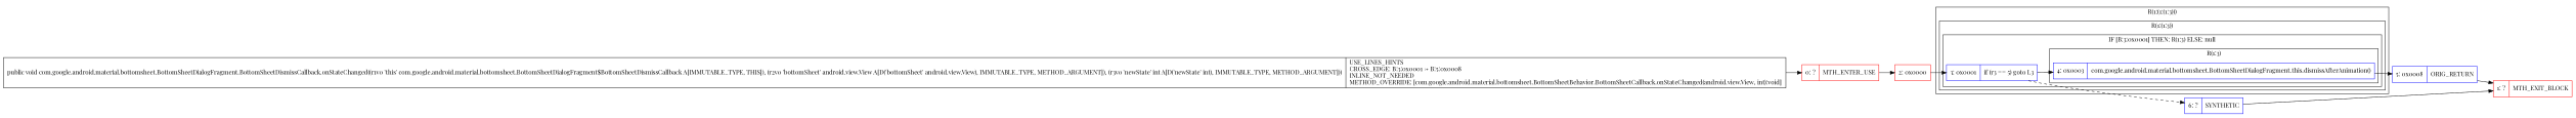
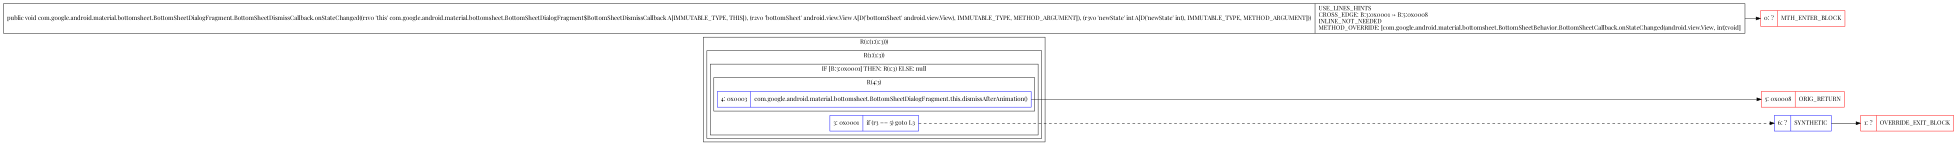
  digraph {
    fontname="Playfair Display"
    rankdir=LR
    node [color=red fontname="Playfair Display" shape=record]
    edge [fontname="Playfair Display"]
    n1 [color=blue label="{4\:\ 0x0003|com.google.android.material.bottomsheet.BottomSheetDialogFragment.this.dismissAfterAnimation()\l}"]
    n2 [color=blue label="{3\:\ 0x0001|if (r3 == 5) goto L3\l}"]
-   n3 [color=blue label="{5\:\ 0x0008|ORIG_RETURN\l}"]
+   n3 [label="{5\:\ 0x0008|ORIG_RETURN\l}"]
    n4 [color=blue label="{6\:\ ?|SYNTHETIC\l}"]
-   n5 [label="{1\:\ ?|MTH_EXIT_BLOCK\l}"]
-   n6 [label="{0\:\ ?|MTH_ENTER_USE\l}"]
-   n7 [label="{2\:\ 0x0000}"]
+   n5 [label="{1\:\ ?|OVERRIDE_EXIT_BLOCK\l}"]
+   n6 [label="{0\:\ ?|MTH_ENTER_BLOCK\l}"]
    n8 [label="{public void com.google.android.material.bottomsheet.BottomSheetDialogFragment.BottomSheetDismissCallback.onStateChanged((r1v0 'this' com.google.android.material.bottomsheet.BottomSheetDialogFragment$BottomSheetDismissCallback A[IMMUTABLE_TYPE, THIS]), (r2v0 'bottomSheet' android.view.View A[D('bottomSheet' android.view.View), IMMUTABLE_TYPE, METHOD_ARGUMENT]), (r3v0 'newState' int A[D('newState' int), IMMUTABLE_TYPE, METHOD_ARGUMENT]))  | USE_LINES_HINTS\lCROSS_EDGE: B:3:0x0001 \-\> B:5:0x0008\lINLINE_NOT_NEEDED\lMETHOD_OVERRIDE: [com.google.android.material.bottomsheet.BottomSheetBehavior.BottomSheetCallback.onStateChanged(android.view.View, int):void]\l}" color=""]
    subgraph cluster_1 {
      label="R(1:(1:(1:3)))"
      subgraph cluster_2 {
        label="R(1:(1:3))"
        subgraph cluster_3 {
          label="IF [B:3:0x0001] THEN: R(1:3) ELSE: null"
          n2
          subgraph cluster_4 {
-           label="R(1:3)"
+           label="R(4:3)"
            n1
          }
        }
      }
    }
    n1 -> n3
-   n2 -> n1
    n2 -> n4 [style=dashed]
-   n3 -> n5
    n4 -> n5
-   n6 -> n7
-   n7 -> n2
    n8 -> n6
  }
